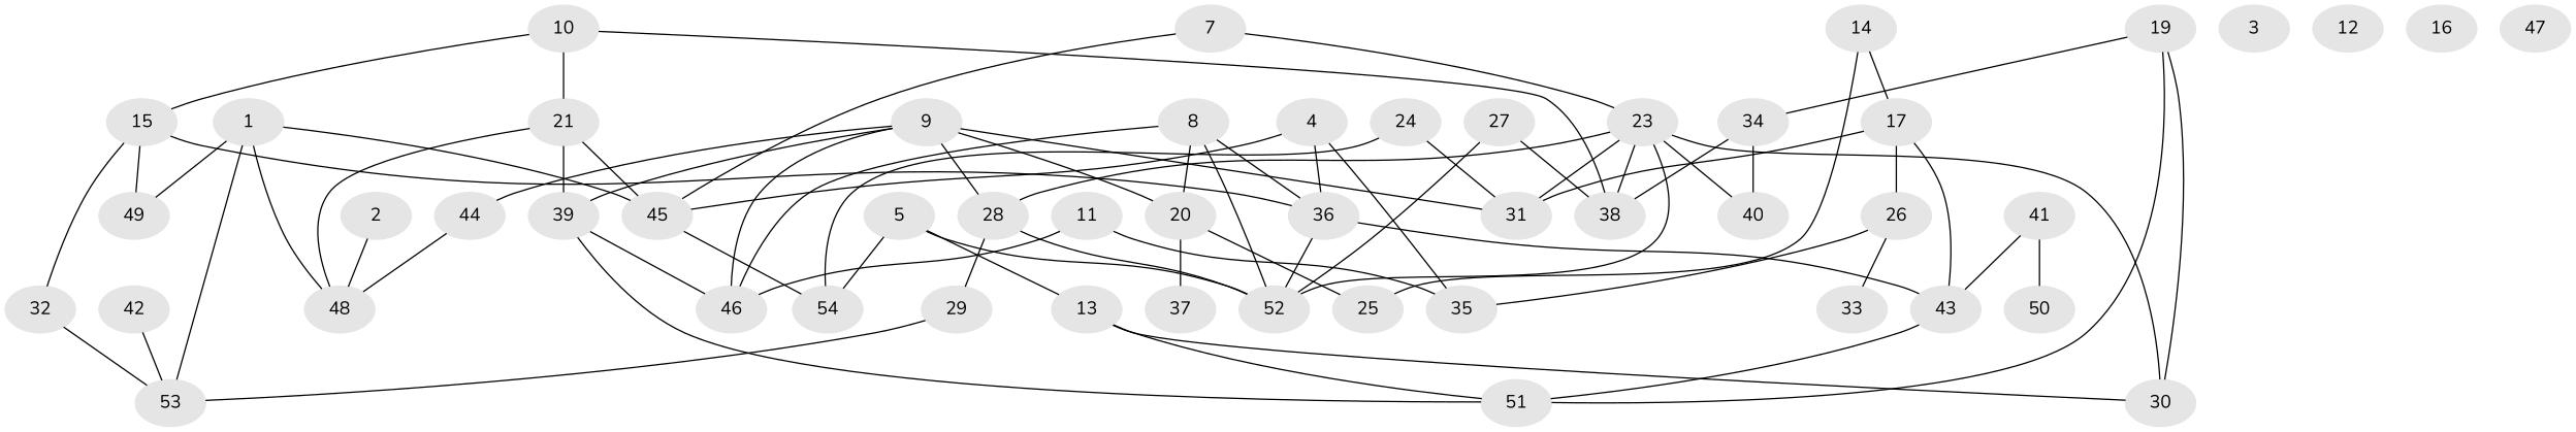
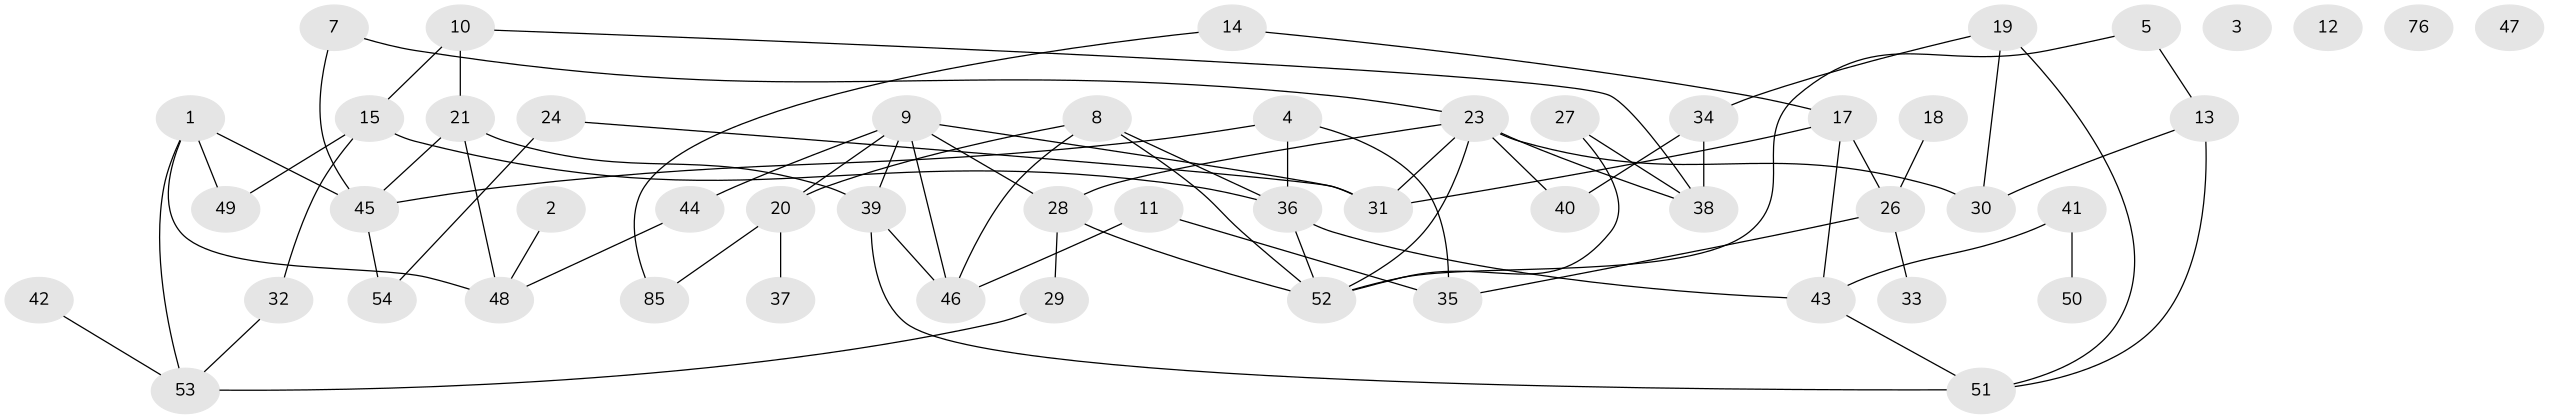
  graph {
    fontname=Nunito
    node [color=gray90 fontname=Nunito style=filled]
    edge [fontname=Nunito]
    1
    45
    48
    49
    53
    54
    2
    3
    4
    35
    36
    52
    43
    5
    13
    30
    51
    27
    38
    42
    7
    23
    28
    31
    40
    8
    20
    46
-   25
+   25 [label=85]
    37
    41
    50
    9
    39
    44
    29
    10
    15
    21
    32
    11
    12
    14
    17
    26
-   16
+   16 [label=76]
    33
+   18
    19
    34
    24
    47
    1 -- 45
    1 -- 48
    1 -- 49
    1 -- 53
    45 -- 54
    2 -- 48
    4 -- 45
    4 -- 35
    4 -- 36
    36 -- 52
    36 -- 43
    43 -- 51
-   5 -- 54
    5 -- 52
    5 -- 13
    13 -- 30
    13 -- 51
    27 -- 52
    27 -- 38
    42 -- 53
    7 -- 45
    7 -- 23
    23 -- 52
    23 -- 30
    23 -- 38
    23 -- 28
    23 -- 31
    23 -- 40
    28 -- 52
    28 -- 29
    8 -- 36
    8 -- 52
    8 -- 20
    8 -- 46
    20 -- 25
    20 -- 37
    41 -- 43
    41 -- 50
    9 -- 28
    9 -- 31
    9 -- 20
    9 -- 46
    9 -- 39
    9 -- 44
    39 -- 51
    39 -- 46
    44 -- 48
    29 -- 53
    10 -- 38
    10 -- 15
    10 -- 21
    15 -- 49
    15 -- 36
    15 -- 32
    21 -- 45
    21 -- 48
    21 -- 39
    32 -- 53
    11 -- 35
    11 -- 46
    14 -- 25
    14 -- 17
    17 -- 43
    17 -- 31
    17 -- 26
    26 -- 35
    26 -- 33
+   18 -- 26
    19 -- 30
    19 -- 51
    19 -- 34
    34 -- 38
    34 -- 40
    24 -- 54
    24 -- 31
  }
